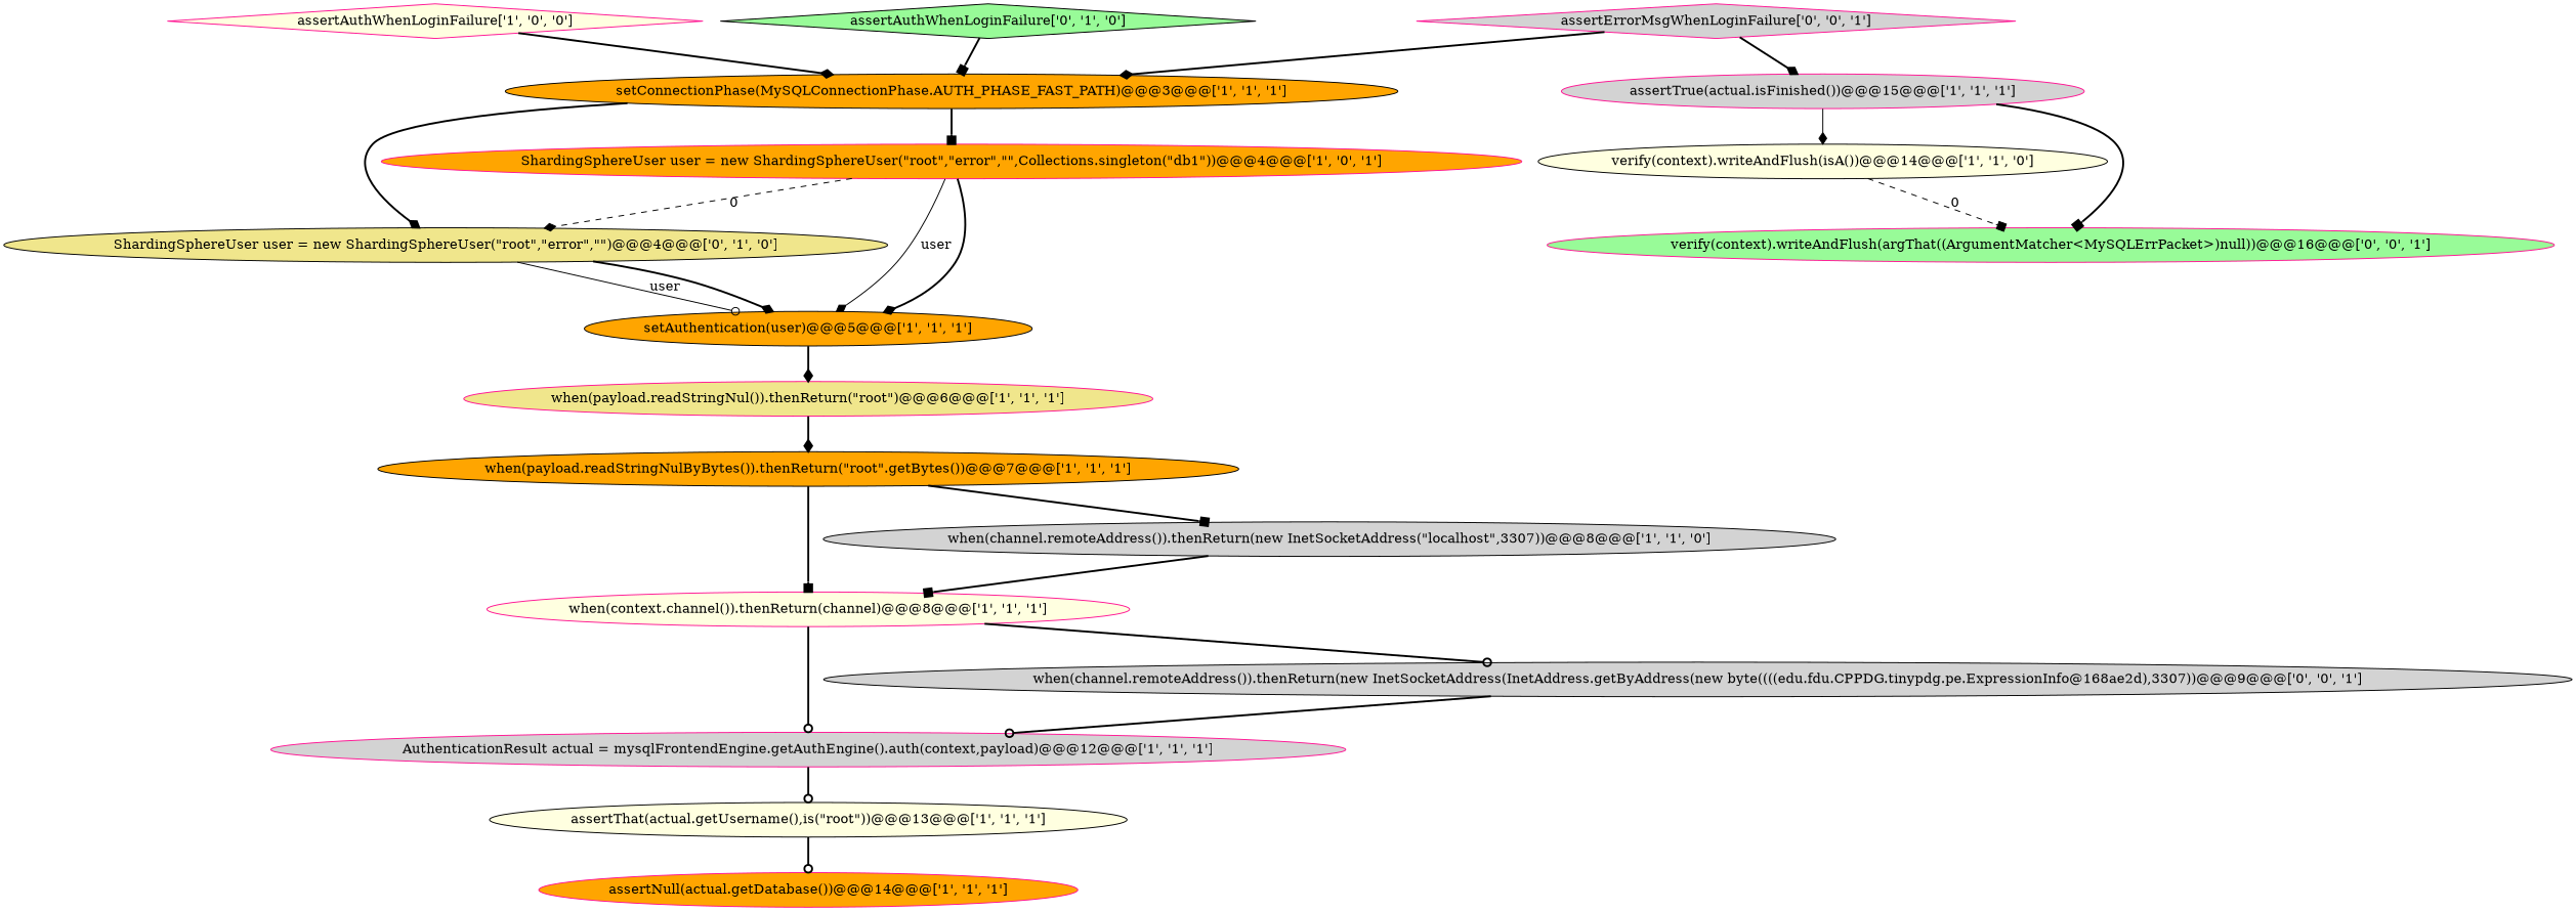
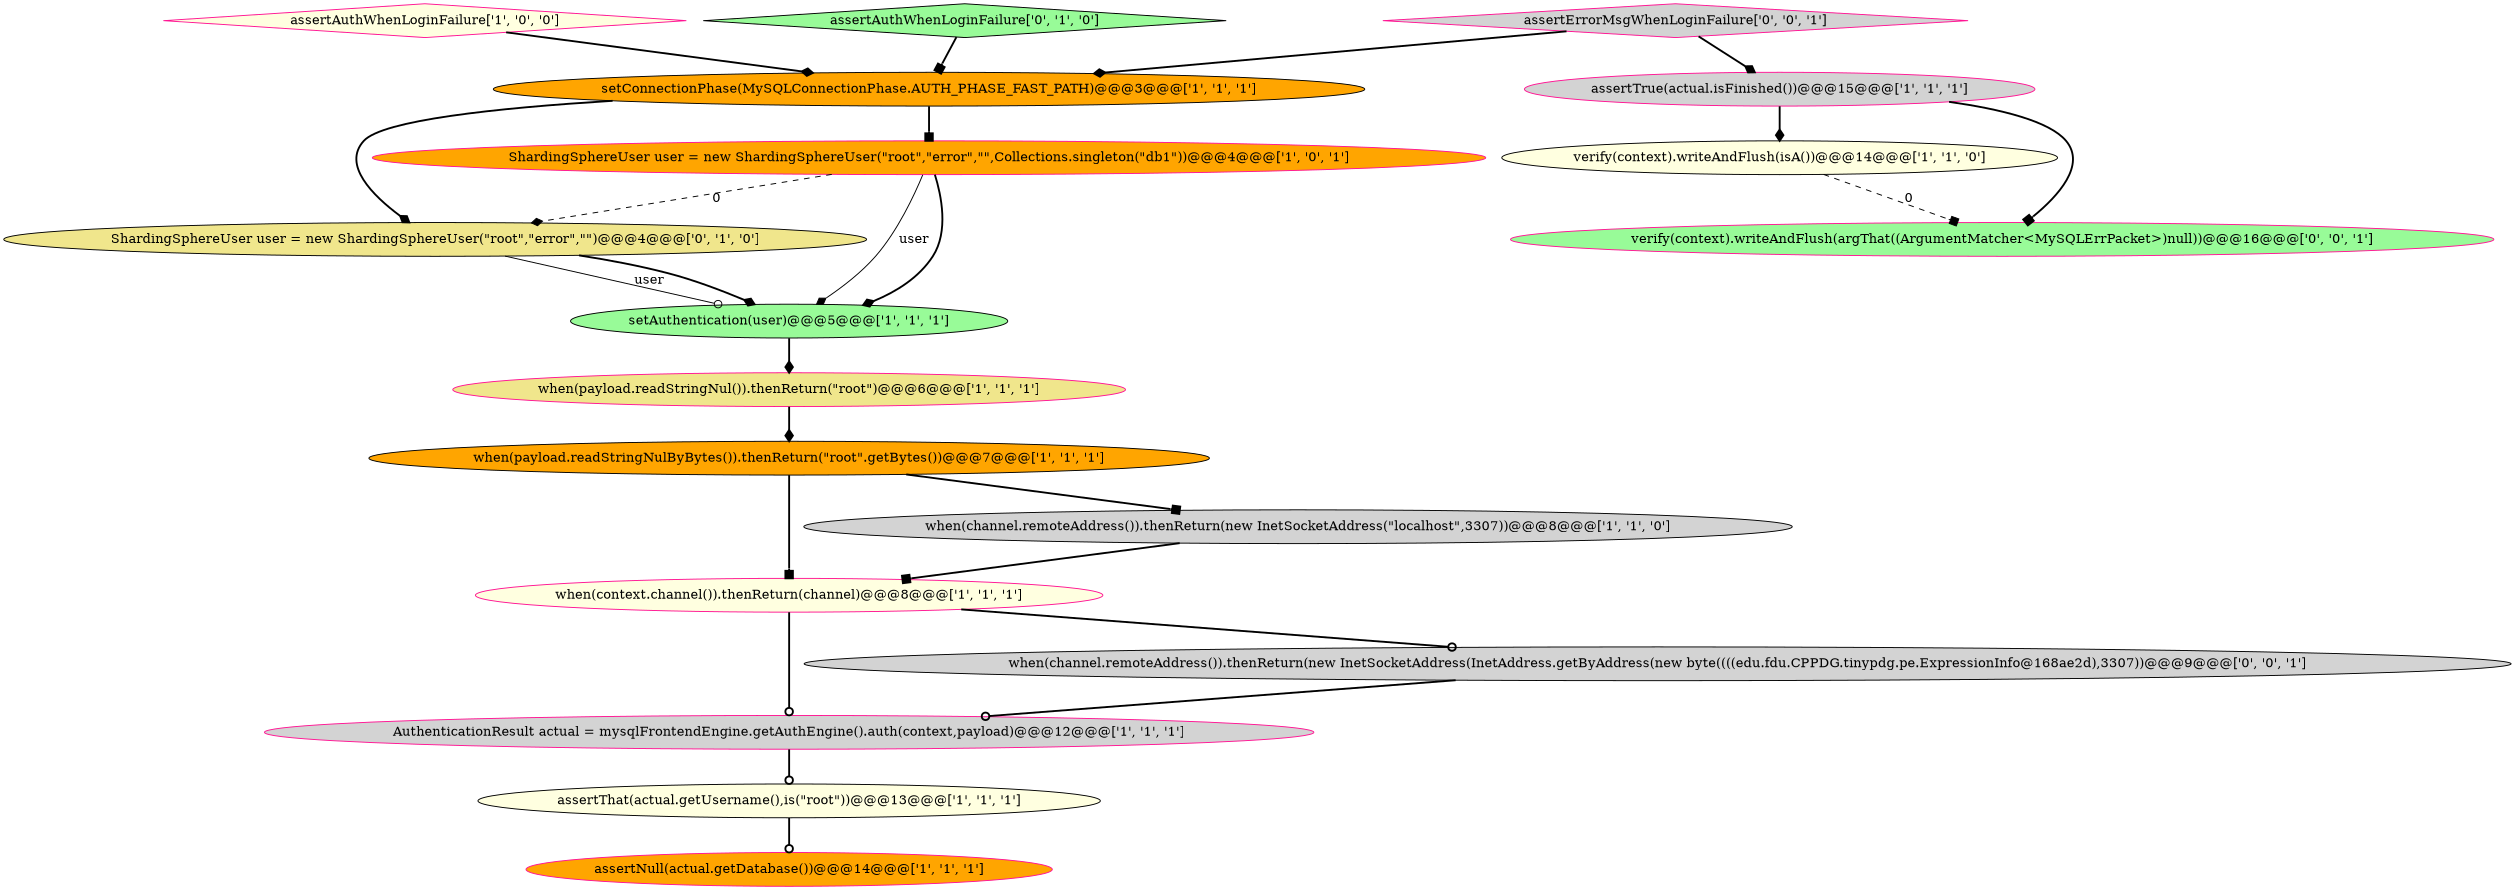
  digraph {
    fontname="DejaVu Serif"
    node [color=deeppink fillcolor=lightgrey fontname="DejaVu Serif" shape=ellipse style=filled]
    edge [arrowhead=diamond fontname="DejaVu Serif" style=bold]
    n1 [fillcolor=lightyellow label="assertAuthWhenLoginFailure['1', '0', '0']" shape=diamond]
    n2 [color=black fillcolor=orange label="setConnectionPhase(MySQLConnectionPhase.AUTH_PHASE_FAST_PATH)@@@3@@@['1', '1', '1']"]
    n3 [color=black fillcolor=khaki label="ShardingSphereUser user = new ShardingSphereUser(\"root\",\"error\",\"\")@@@4@@@['0', '1', '0']"]
    n4 [fillcolor=orange label="ShardingSphereUser user = new ShardingSphereUser(\"root\",\"error\",\"\",Collections.singleton(\"db1\"))@@@4@@@['1', '0', '1']"]
-   n5 [color=black fillcolor=orange label="setAuthentication(user)@@@5@@@['1', '1', '1']"]
+   n5 [color=black fillcolor=palegreen label="setAuthentication(user)@@@5@@@['1', '1', '1']"]
    n6 [fillcolor=khaki label="when(payload.readStringNul()).thenReturn(\"root\")@@@6@@@['1', '1', '1']"]
    n7 [label="assertTrue(actual.isFinished())@@@15@@@['1', '1', '1']"]
    n8 [color=black fillcolor=lightyellow label="verify(context).writeAndFlush(isA())@@@14@@@['1', '1', '0']"]
    n9 [fillcolor=palegreen label="verify(context).writeAndFlush(argThat((ArgumentMatcher<MySQLErrPacket>)null))@@@16@@@['0', '0', '1']"]
    n10 [fillcolor=lightyellow label="when(context.channel()).thenReturn(channel)@@@8@@@['1', '1', '1']"]
    n11 [label="AuthenticationResult actual = mysqlFrontendEngine.getAuthEngine().auth(context,payload)@@@12@@@['1', '1', '1']"]
    n12 [color=black label="when(channel.remoteAddress()).thenReturn(new InetSocketAddress(InetAddress.getByAddress(new byte((((edu.fdu.CPPDG.tinypdg.pe.ExpressionInfo@168ae2d),3307))@@@9@@@['0', '0', '1']"]
    n13 [color=black fillcolor=lightyellow label="assertThat(actual.getUsername(),is(\"root\"))@@@13@@@['1', '1', '1']"]
    n14 [color=black fillcolor=orange label="when(payload.readStringNulByBytes()).thenReturn(\"root\".getBytes())@@@7@@@['1', '1', '1']"]
    n15 [color=black label="when(channel.remoteAddress()).thenReturn(new InetSocketAddress(\"localhost\",3307))@@@8@@@['1', '1', '0']"]
    n16 [fillcolor=orange label="assertNull(actual.getDatabase())@@@14@@@['1', '1', '1']"]
    n17 [color=black fillcolor=palegreen label="assertAuthWhenLoginFailure['0', '1', '0']" shape=diamond]
    n18 [label="assertErrorMsgWhenLoginFailure['0', '0', '1']" shape=diamond]
    n1 -> n2
    n2 -> n3
    n2 -> n4 [arrowhead=box]
    n3 -> n5 [arrowhead=odot label=user style=solid]
    n3 -> n5
    n4 -> n3 [label=0 style=dashed]
    n4 -> n5 [label=user style=solid]
    n4 -> n5
    n5 -> n6
    n6 -> n14
-   n7 -> n8 [style=solid]
+   n7 -> n8
    n7 -> n9 [arrowhead=box]
    n8 -> n9 [arrowhead=box label=0 style=dashed]
    n10 -> n11 [arrowhead=odot]
    n10 -> n12 [arrowhead=odot]
    n11 -> n13 [arrowhead=odot]
    n12 -> n11 [arrowhead=odot]
    n13 -> n16 [arrowhead=odot]
    n14 -> n10 [arrowhead=box]
    n14 -> n15 [arrowhead=box]
    n15 -> n10 [arrowhead=box]
    n17 -> n2 [arrowhead=box]
    n18 -> n2
    n18 -> n7
  }
